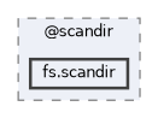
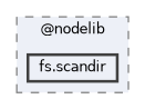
  digraph {
    compound=true
    fontname="DejaVu Sans"
    n1 [color=grey25 fillcolor="#edf0f7" fontname="DejaVu Sans" fontsize=10 height=0.2 label="fs.scandir" shape=box style="filled,bold" width=0.4]
    subgraph cluster_1 {
      bgcolor="#edf0f7"
      fontsize=10
-     label="@scandir"
+     label="@nodelib"
      pencolor=grey50
      style="filled,dashed"
      n1
    }
  }
